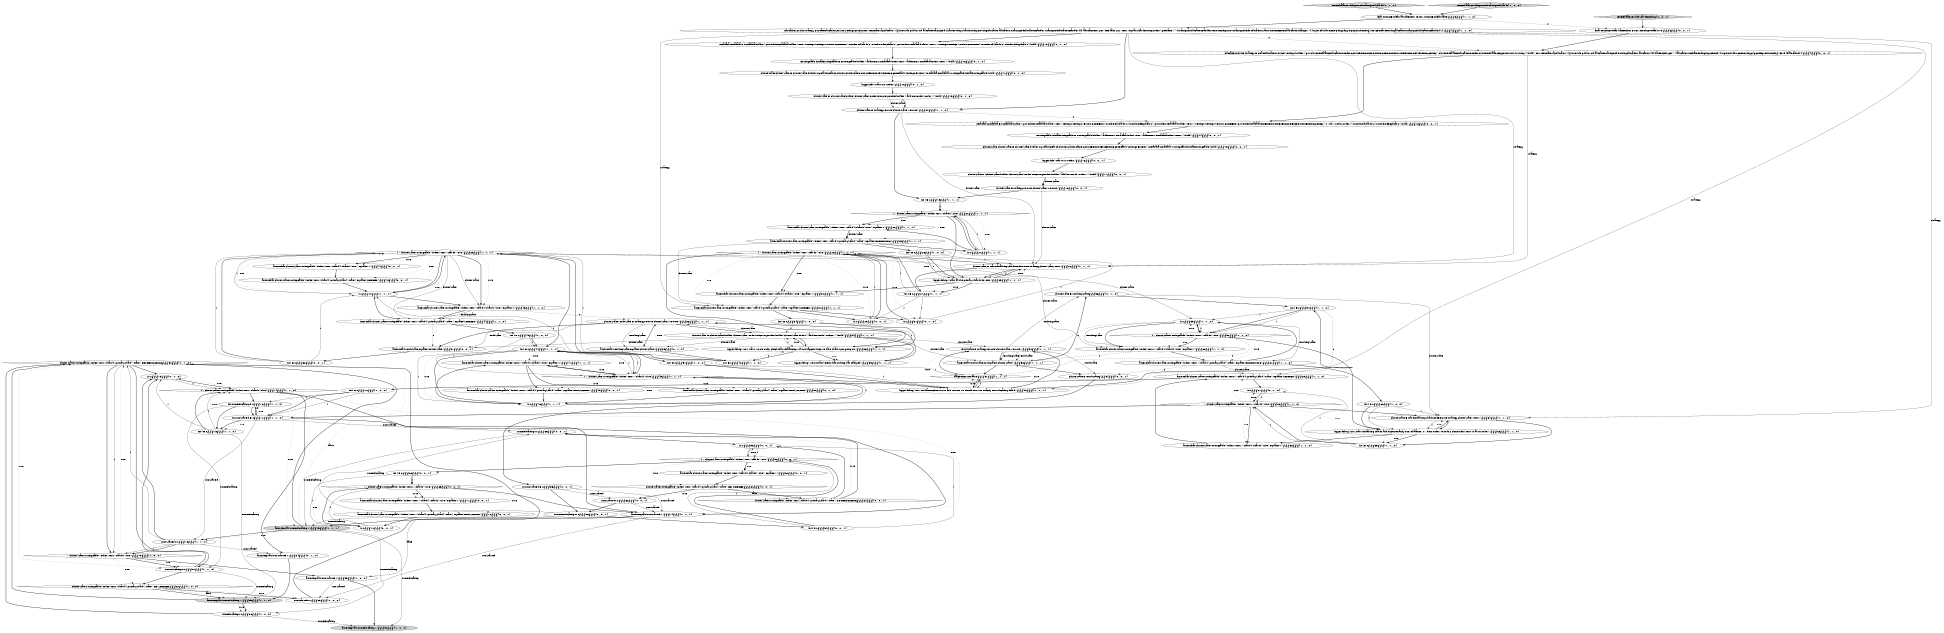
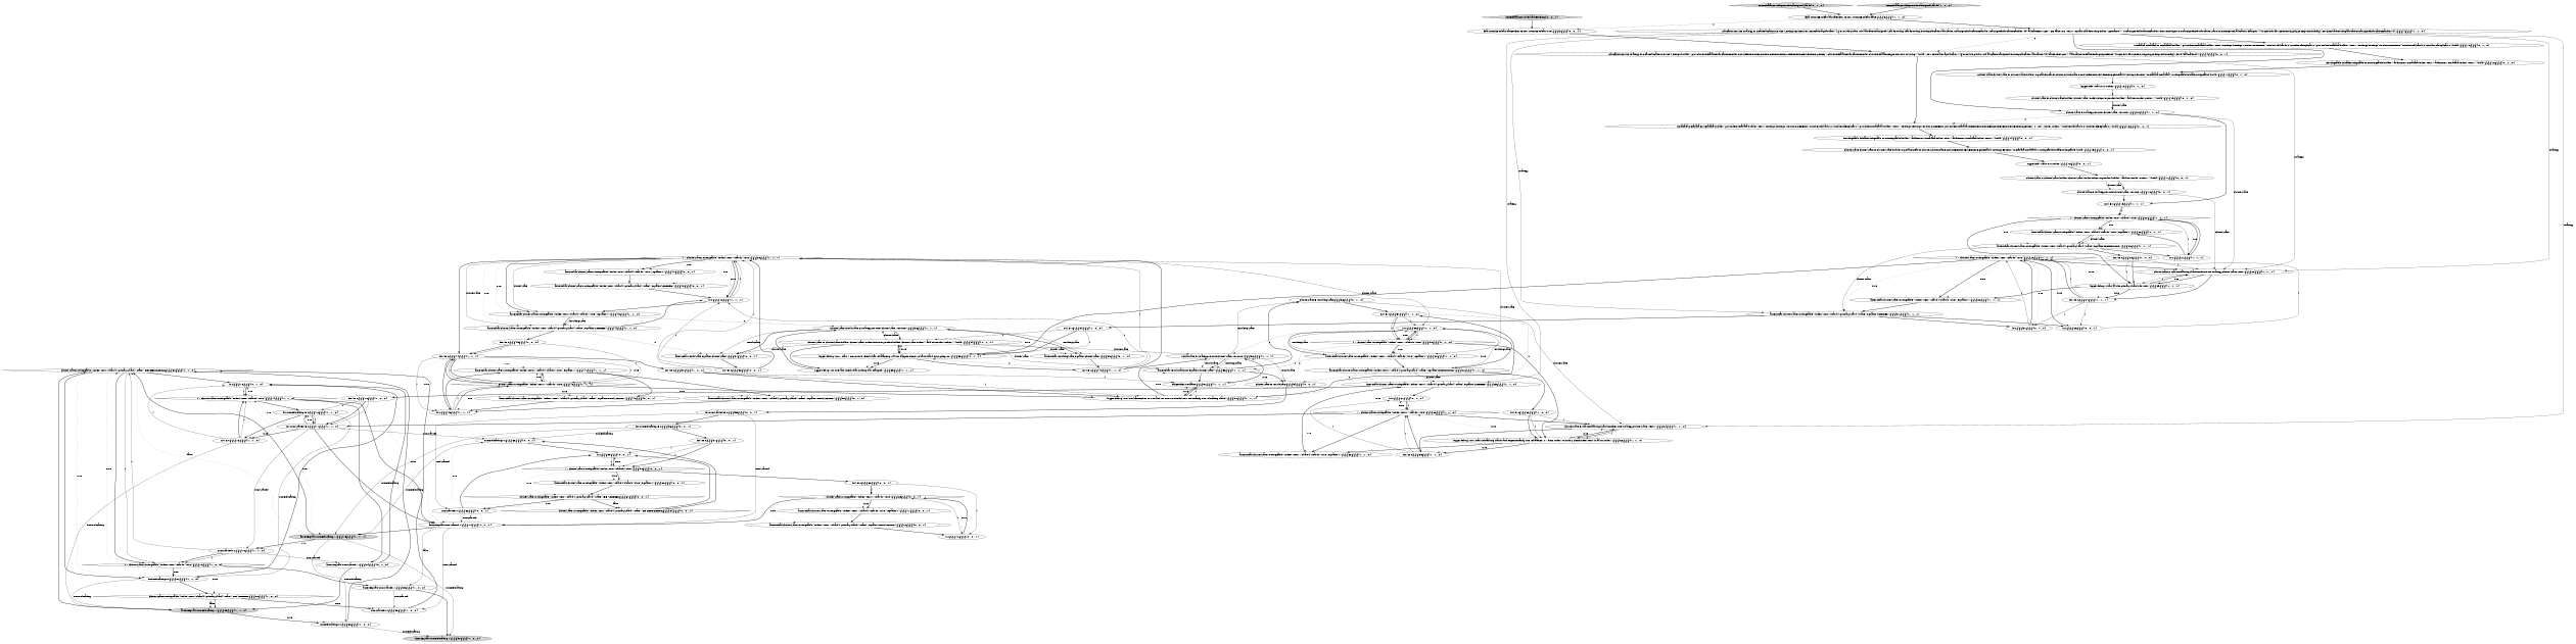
  digraph {
    node [fillcolor=white shape=ellipse style=filled]
    edge [style=bold]
    n1 [label="clusterState.routingTable().index(\"test\").shard(i).primaryShard().state() == RELOCATING@@@80@@@['1', '1', '0']" shape=diamond]
    n2 [label="i++@@@75@@@['0', '1', '0']"]
    n3 [label="numRelocating++@@@81@@@['1', '1', '0']"]
    n4 [label="i < clusterState.routingTable().index(\"test\").shards().size()@@@79@@@['1', '0', '0']" shape=diamond]
    n5 [label="i < clusterState.routingTable().index(\"test\").shards().size()@@@74@@@['1', '1', '0']" shape=diamond]
    n6 [fillcolor=lightgray label="assertEquals(numRelocating,1)@@@85@@@['1', '1', '0']"]
    n7 [label="clusterState.routingTable().index(\"test\").shard(i).primaryShard().state() == STARTED@@@82@@@['1', '0', '0']" shape=diamond]
    n8 [label="assertEquals(numStarted,1)@@@89@@@['1', '0', '0']"]
    n9 [label="clusterState = ClusterState.builder(clusterState).nodes(DiscoveryNodes.builder(clusterState.nodes()).add(newNode(\"node2\"))).build()@@@34@@@['1', '1', '1']"]
    n10 [label="ClusterState resultState = strategy.reroute(clusterState,\"reroute\")@@@36@@@['1', '1', '1']"]
    n11 [label="resultState = strategy.reroute(clusterState,\"reroute\")@@@52@@@['1', '1', '1']"]
    n12 [label="logger.debug(\"now, start 1 more node, check that rebalancing will not happen since we have shard sync going on\")@@@33@@@['1', '1', '1']"]
    n13 [label="assertThat(resultState,equalTo(clusterState))@@@37@@@['0', '0', '1']"]
    n14 [label="logger.debug(\"reroute and check that nothing has changed\")@@@35@@@['1', '1', '1']"]
    n15 [label="assertThat(resultingState,equalTo(clusterState))@@@39@@@['0', '1', '0']"]
    n16 [label="assertThat(resultState,not(equalTo(clusterState)))@@@53@@@['1', '1', '1']"]
    n17 [label="clusterState = resultingState@@@56@@@['0', '1', '0']"]
    n18 [label="clusterState = resultState@@@54@@@['0', '0', '1']"]
    n19 [label="int i = 0@@@40@@@['1', '1', '0']"]
    n20 [label="int i = 0@@@38@@@['0', '0', '1']"]
-   n21 [label="hasFetches.set(false)@@@51@@@['1', '1', '1']" shape=diamond]
+   n21 [label="hasFetches.set(false)@@@51@@@['1', '1', '1']"]
    n22 [label="assertEquals(numStarted,1)@@@84@@@['0', '1', '0']"]
    n23 [label="assertEquals(numStarted,1)@@@74@@@['1', '1', '1']"]
    n24 [fillcolor=lightgray label="assertEquals(numRelocating,1)@@@75@@@['1', '1', '1']"]
    n25 [label="int numRelocating = 0@@@72@@@['1', '1', '0']"]
    n26 [label="i < clusterState.routingTable().index(\"test\").shards().size()@@@39@@@['1', '1', '1']" shape=diamond]
    n27 [label="i++@@@40@@@['1', '1', '1']"]
    n28 [label="assertThat(clusterState.routingTable().index(\"test1\").shard(i).shards().size(),equalTo(1))@@@60@@@['1', '1', '0']"]
    n29 [label="assertThat(clusterState.routingTable().index(\"test\").shard(i).primaryShard().state(),equalTo(STARTED))@@@44@@@['1', '1', '0']"]
    n30 [label="assertThat(clusterState.routingTable().index(\"test\").shard(i).shards().size(),equalTo(1))@@@43@@@['1', '1', '0']"]
    n31 [label="assertThat(clusterState.routingTable().index(\"test\").shard(i).primaryShard().state(),equalTo(STARTED))@@@42@@@['0', '0', '1']"]
    n32 [label="int i = 0@@@44@@@['1', '1', '1']"]
    n33 [label="i++@@@59@@@['1', '1', '0']"]
    n34 [label="assertThat(clusterState.routingTable().index(\"test\").shard(i).shards().size(),equalTo(1))@@@41@@@['0', '0', '1']"]
    n35 [label="i < clusterState.routingTable().index(\"test\").shards().size()@@@28@@@['1', '1', '1']" shape=diamond]
    n36 [label="i++@@@29@@@['0', '0', '1']"]
    n37 [label="clusterState = startInitializingShardsAndReroute(strategy,clusterState,\"test\")@@@26@@@['1', '1', '1']"]
    n38 [label="assertThat(clusterState.routingTable().index(\"test\").shard(i).primaryShard().state(),equalTo(STARTED))@@@31@@@['1', '1', '1']"]
    n39 [label="i++@@@31@@@['0', '1', '0']"]
    n40 [label="assertThat(clusterState.routingTable().index(\"test\").shard(i).shards().size(),equalTo(1))@@@30@@@['1', '1', '1']"]
    n41 [label="logger.debug(\"start all the primary shards for test\")@@@25@@@['1', '1', '1']"]
    n42 [label="int i = 0@@@27@@@['1', '1', '1']"]
    n43 [label="int i = 0@@@34@@@['1', '0', '0']"]
    n44 [label="int i = 0@@@51@@@['1', '0', '0']"]
    n45 [label="logger.debug(\"now set hasFetches to true and reroute we should now see exactly one relocating shard\")@@@50@@@['1', '1', '1']"]
    n46 [label="int i = 0@@@57@@@['1', '1', '0']"]
    n47 [label="numRelocating++@@@86@@@['1', '0', '0']"]
    n48 [fillcolor=lightgray label="assertEquals(numRelocating,1)@@@90@@@['1', '0', '0']"]
    n49 [label="AllocationService strategy = createAllocationService(Settings.builder().put(ClusterRebalanceAllocationDecider.CLUSTER_ROUTING_ALLOCATION_ALLOW_REBALANCE_SETTING.getKey(),ClusterRebalanceAllocationDecider.ClusterRebalanceType.ALWAYS.toString()).build(),new TestGatewayAllocator(){@Override public void allocateUnassigned(RoutingAllocation allocation){if (hasFetches.get()) {allocation.setHasPendingAsyncFetch()}super.edu.fdu.CPPDG.tinypdg.pe.ExpressionInfo@13e1945allocation}})@@@4@@@['0', '0', '1']"]
    n50 [label="Metadata metadata = Metadata.builder().put(IndexMetadata.builder(\"test\").settings(settings(Version.CURRENT)).numberOfShards(2).numberOfReplicas(0)).put(IndexMetadata.builder(\"test1\").settings(settings(Version.CURRENT).put(IndexMetadata.INDEX_ROUTING_EXCLUDE_GROUP_SETTING.getKey() + \"_id\",\"node1,node2\")).numberOfShards(2).numberOfReplicas(0)).build()@@@13@@@['0', '0', '1']"]
    n51 [label="RoutingTable initialRoutingTable = RoutingTable.builder().addAsNew(metadata.index(\"test\")).addAsNew(metadata.index(\"test1\")).build()@@@14@@@['0', '0', '1']"]
    n52 [label="clusterState = strategy.reroute(clusterState,\"reroute\")@@@20@@@['1', '1', '0']"]
    n53 [label="int i = 0@@@19@@@['1', '1', '1']"]
    n54 [label="i < clusterState.routingTable().index(\"test\").shards().size()@@@20@@@['1', '1', '1']" shape=diamond]
    n55 [label="logger.debug(\"now start initializing shards and expect exactly one rebalance\" + \" from node1 to node 2 since index (test( is all on node1\")@@@63@@@['1', '1', '0']"]
    n56 [label="assertThat(clusterState.routingTable().index(\"test1\").shard(i).shards().size(),equalTo(1))@@@68@@@['1', '1', '0']"]
    n57 [label="int i = 0@@@65@@@['1', '1', '0']"]
    n58 [label="clusterState = startInitializingShardsAndReroute(strategy,clusterState,\"test1\")@@@64@@@['1', '1', '0']"]
    n59 [label="i < clusterState.routingTable().index(\"test1\").shards().size()@@@66@@@['1', '1', '0']" shape=diamond]
    n60 [label="assertThat(clusterState.routingTable().index(\"test1\").shard(i).primaryShard().state(),equalTo(STARTED))@@@69@@@['1', '1', '0']"]
    n61 [label="i++@@@67@@@['0', '1', '0']"]
    n62 [label="int numStarted = 0@@@71@@@['1', '1', '0']"]
    n63 [label="assertThat(clusterState.routingTable().index(\"test1\").shard(i).primaryShard().state(),equalTo(INITIALIZING))@@@61@@@['1', '1', '0']"]
    n64 [label="int i = 0@@@62@@@['1', '0', '0']"]
    n65 [label="assertThat(clusterState.routingTable().index(\"test\").shard(i).shards().size(),equalTo(1))@@@22@@@['1', '1', '1']"]
    n66 [label="i++@@@21@@@['1', '1', '1']"]
    n67 [label="assertThat(clusterState.routingTable().index(\"test\").shard(i).primaryShard().state(),equalTo(INITIALIZING))@@@23@@@['1', '1', '1']"]
    n68 [label="int i = 0@@@26@@@['1', '0', '0']"]
    n69 [label="numStarted++@@@78@@@['1', '1', '0']"]
    n70 [fillcolor=lightgray label="testRebalanceWithIgnoredUnassignedShards['0', '1', '0']" shape=diamond]
    n71 [label="final AtomicBoolean allocateTest1 = new AtomicBoolean(false)@@@3@@@['1', '1', '0']"]
    n72 [label="final AtomicBoolean hasFetches = new AtomicBoolean(true)@@@3@@@['0', '0', '1']"]
    n73 [label="AllocationService strategy = createAllocationService(Settings.EMPTY,new TestGatewayAllocator(){@Override public void allocateUnassigned(ShardRouting shardRouting,RoutingAllocation allocation,UnassignedAllocationHandler unassignedAllocationHandler){if (allocateTest1.get() == false && \"test1\".equals(shardRouting.index().getName())) {unassignedAllocationHandler.removeAndIgnore(UnassignedInfo.AllocationStatus.NO_ATTEMPT,allocation.changes())}{super.edu.fdu.CPPDG.tinypdg.pe.ExpressionInfo@13e163eshardRoutingallocationunassignedAllocationHandler}}})@@@4@@@['1', '1', '0']"]
    n74 [label="int i = 0@@@70@@@['1', '0', '0']"]
    n75 [label="ClusterState clusterState = ClusterState.builder(org.elasticsearch.cluster.ClusterName.CLUSTER_NAME_SETTING.getDefault(Settings.EMPTY)).metadata(metadata).routingTable(initialRoutingTable).build()@@@15@@@['0', '0', '1']"]
    n76 [label="i < clusterState.routingTable().index(\"test1\").shards().size()@@@58@@@['1', '1', '0']" shape=diamond]
    n77 [label="assertThat(clusterState.routingTable().index(\"test\").shard(i).shards().size(),equalTo(1))@@@60@@@['0', '0', '1']"]
    n78 [label="clusterState.routingTable().index(\"test\").shard(i).primaryShard().state() == STARTED@@@61@@@['0', '0', '1']" shape=diamond]
    n79 [label="numStarted++@@@62@@@['0', '0', '1']"]
    n80 [label="clusterState.routingTable().index(\"test\").shard(i).primaryShard().state() == RELOCATING@@@64@@@['0', '0', '1']" shape=diamond]
    n81 [label="i < clusterState.routingTable().index(\"test1\").shards().size()@@@69@@@['0', '0', '1']" shape=diamond]
    n82 [label="i++@@@70@@@['0', '0', '1']"]
    n83 [label="assertThat(clusterState.routingTable().index(\"test1\").shard(i).primaryShard().state(),equalTo(UNASSIGNED))@@@72@@@['0', '0', '1']"]
    n84 [label="assertThat(clusterState.routingTable().index(\"test1\").shard(i).shards().size(),equalTo(1))@@@71@@@['0', '0', '1']"]
    n85 [label="numStarted++@@@83@@@['1', '0', '0']"]
    n86 [label="logger.info(\"start two nodes\")@@@18@@@['0', '1', '0']"]
    n87 [label="clusterState = ClusterState.builder(clusterState).nodes(DiscoveryNodes.builder().add(newNode(\"node1\"))).build()@@@19@@@['0', '1', '0']"]
    n88 [fillcolor=lightgray label="testRebalanceWhileShardFetching['0', '0', '1']" shape=diamond]
    n89 [label="int i = 0@@@57@@@['0', '0', '1']"]
    n90 [label="i++@@@59@@@['0', '0', '1']"]
    n91 [label="i < clusterState.routingTable().index(\"test\").shards().size()@@@58@@@['0', '0', '1']" shape=diamond]
    n92 [label="int i = 0@@@68@@@['0', '0', '1']"]
    n93 [label="int i = 0@@@45@@@['1', '0', '0']"]
    n94 [label="assertThat(clusterState.routingTable().index(\"test1\").shard(i).shards().size(),equalTo(1))@@@47@@@['1', '1', '1']"]
    n95 [label="i < clusterState.routingTable().index(\"test1\").shards().size()@@@45@@@['1', '1', '1']" shape=diamond]
    n96 [label="i++@@@46@@@['1', '1', '1']"]
    n97 [label="logger.info(\"start two nodes\")@@@16@@@['0', '0', '1']"]
    n98 [label="clusterState = ClusterState.builder(clusterState).nodes(DiscoveryNodes.builder().add(newNode(\"node1\"))).build()@@@17@@@['0', '0', '1']"]
    n99 [label="clusterState = strategy.reroute(clusterState,\"reroute\")@@@18@@@['0', '0', '1']"]
    n100 [label="int numStarted = 0@@@55@@@['0', '0', '1']"]
    n101 [label="int numRelocating = 0@@@56@@@['0', '0', '1']"]
    n102 [label="numRelocating++@@@65@@@['0', '0', '1']"]
    n103 [label="int i = 0@@@73@@@['1', '1', '0']"]
    n104 [label="Metadata metadata = Metadata.builder().put(IndexMetadata.builder(\"test\").settings(settings(Version.CURRENT)).numberOfShards(2).numberOfReplicas(0)).put(IndexMetadata.builder(\"test1\").settings(settings(Version.CURRENT)).numberOfShards(2).numberOfReplicas(0)).build()@@@15@@@['0', '1', '0']"]
    n105 [label="assertThat(clusterState.routingTable().index(\"test1\").shard(i).primaryShard().state(),equalTo(UNASSIGNED))@@@48@@@['0', '0', '1']"]
    n106 [label="assertThat(clusterState.routingTable().index(\"test1\").shard(i).primaryShard().state(),equalTo(UNASSIGNED))@@@50@@@['0', '1', '0']"]
    n107 [label="RoutingTable initialRoutingTable = RoutingTable.builder().addAsNew(metadata.index(\"test\")).addAsNew(metadata.index(\"test1\")).build()@@@16@@@['0', '1', '0']"]
    n108 [label="ClusterState clusterState = ClusterState.builder(org.elasticsearch.cluster.ClusterName.CLUSTER_NAME_SETTING.getDefault(Settings.EMPTY)).metadata(metadata).routingTable(initialRoutingTable).build()@@@17@@@['0', '1', '0']"]
    n109 [fillcolor=lightgray label="testRebalanceWithIgnoredUnassignedShards['1', '0', '0']" shape=diamond]
    n1 -> n2
    n1 -> n3
    n1 -> n3 [label=true style=dotted]
    n1 -> n4
    n1 -> n4 [label=i style=solid]
    n2 -> n5 [label=i style=solid]
    n2 -> n5
    n3 -> n2
    n3 -> n6 [label=numRelocating style=solid]
    n3 -> n7
    n4 -> n1 [label=true style=dotted]
    n4 -> n3
    n4 -> n3 [label=true style=dotted]
    n4 -> n7 [label=true style=dotted]
    n4 -> n8
    n5 -> n2 [label=true style=dotted]
    n5 -> n22
    n5 -> n23
    n5 -> n23 [label=true style=dotted]
    n5 -> n24 [label=true style=dotted]
    n5 -> n25
    n6 -> n1
    n6 -> n47 [label=true style=dotted]
    n6 -> n47
    n7 -> n6
    n7 -> n6 [label=false style=dotted]
    n7 -> n85
    n7 -> n85 [label=true style=dotted]
    n8 -> n48
    n8 -> n85 [label=numStarted style=solid]
    n9 -> n10 [label=clusterState style=solid]
    n9 -> n11 [label=clusterState style=solid]
    n9 -> n12
    n9 -> n12 [label=i style=solid]
    n9 -> n13 [label=clusterState style=solid]
    n9 -> n14
    n9 -> n15 [label=clusterState style=solid]
    n9 -> n16 [label=clusterState style=solid]
    n10 -> n9
    n10 -> n13 [label=resultState style=solid]
    n10 -> n13
    n10 -> n15
    n10 -> n15 [label=resultingState style=solid]
    n11 -> n16 [label=resultingState style=solid]
    n11 -> n16 [label=resultState style=solid]
    n11 -> n16
    n11 -> n17 [label=resultingState style=solid]
    n11 -> n18 [label=resultState style=solid]
    n12 -> n9 [label=true style=dotted]
    n12 -> n9
    n12 -> n10 [label=true style=dotted]
    n12 -> n14
    n12 -> n14 [label=true style=dotted]
    n12 -> n19
    n13 -> n20
    n14 -> n10
    n15 -> n19
    n16 -> n17
    n16 -> n18
    n16 -> n21
    n17 -> n46
    n17 -> n58 [label=clusterState style=solid]
    n18 -> n100
    n19 -> n12 [label=0 style=dashed]
    n19 -> n26 [label=i style=solid]
    n19 -> n26
    n19 -> n27 [label=i style=solid]
    n20 -> n26
    n20 -> n26 [label=i style=solid]
    n20 -> n27 [label=i style=solid]
    n21 -> n11
    n21 -> n45
    n21 -> n45 [label=i style=solid]
    n22 -> n6
    n23 -> n8 [label=false style=solid]
    n23 -> n24
    n23 -> n85 [label=numStarted style=solid]
    n24 -> n1 [label=false style=dotted]
    n24 -> n1
    n24 -> n47 [label=numRelocating style=solid]
    n24 -> n48 [label=numRelocating style=solid]
    n24 -> n69
    n24 -> n69 [label=true style=dotted]
    n25 -> n3 [label=numRelocating style=solid]
    n25 -> n62
    n25 -> n62 [label=i style=solid]
    n25 -> n103
    n26 -> n27 [label=true style=dotted]
    n26 -> n27
    n26 -> n28 [label=clusterState style=solid]
    n26 -> n29 [label=true style=dotted]
    n26 -> n29 [label=clusterState style=solid]
    n26 -> n30 [label=true style=dotted]
    n26 -> n30 [label=clusterState style=solid]
    n26 -> n30
    n26 -> n31 [label=true style=dotted]
    n26 -> n32
    n26 -> n33 [label=clusterState style=solid]
    n26 -> n34
    n26 -> n34 [label=true style=dotted]
    n27 -> n26
    n27 -> n26 [label=i style=solid]
    n27 -> n30
    n28 -> n16 [label=0 style=dashed]
    n28 -> n63
    n29 -> n13 [label=0 style=dashed]
    n29 -> n27
    n29 -> n93
    n30 -> n10 [label=0 style=dashed]
    n30 -> n29 [label=resultingState style=solid]
    n30 -> n29
    n31 -> n27
    n32 -> n44
    n32 -> n94 [label=true style=dotted]
    n32 -> n95
    n32 -> n95 [label=i style=solid]
    n32 -> n95 [label=true style=dotted]
    n32 -> n96
    n32 -> n96 [label=i style=solid]
    n32 -> n96 [label=true style=dotted]
    n33 -> n11 [label=0 style=dashed]
    n33 -> n28 [label=resultingState style=solid]
    n33 -> n28
    n33 -> n63 [label=resultingState style=solid]
    n33 -> n76
    n33 -> n76 [label=i style=solid]
    n34 -> n31
    n35 -> n12
    n35 -> n36 [label=true style=dotted]
    n35 -> n37
    n35 -> n38 [label=true style=dotted]
    n35 -> n39 [label=true style=dotted]
    n35 -> n40 [label=true style=dotted]
    n35 -> n40
    n36 -> n35 [label=i style=solid]
    n36 -> n35
    n37 -> n41
    n37 -> n41 [label=i style=solid]
    n37 -> n42
    n38 -> n36
    n38 -> n39
    n38 -> n43
    n39 -> n35 [label=i style=solid]
    n39 -> n35
    n40 -> n38
    n41 -> n35 [label=true style=dotted]
    n41 -> n37
    n41 -> n37 [label=true style=dotted]
    n41 -> n40
    n41 -> n42 [label=true style=dotted]
    n41 -> n42
    n42 -> n35 [label=i style=solid]
    n42 -> n35
    n42 -> n36 [label=i style=solid]
    n42 -> n39 [label=i style=solid]
    n43 -> n9 [label=i style=solid]
    n43 -> n12 [label=i style=solid]
    n43 -> n12
    n44 -> n21 [label=i style=solid]
    n44 -> n45
    n44 -> n45 [label=i style=solid]
    n45 -> n11 [label=true style=dotted]
    n45 -> n11
    n45 -> n16 [label=true style=dotted]
    n45 -> n21
    n45 -> n21 [label=true style=dotted]
    n45 -> n46
    n46 -> n33 [label=i style=solid]
    n46 -> n45 [label=0 style=dashed]
    n46 -> n76
    n46 -> n76 [label=i style=solid]
    n47 -> n1
    n47 -> n48 [label=numRelocating style=solid]
    n49 -> n37 [label=strategy style=solid]
    n49 -> n50
    n50 -> n51
    n51 -> n75
    n52 -> n37 [label=clusterState style=solid]
    n52 -> n50 [label=0 style=dashed]
    n52 -> n53
    n53 -> n54
    n53 -> n54 [label=i style=solid]
    n54 -> n41
    n54 -> n65 [label=true style=dotted]
    n54 -> n65
    n54 -> n66 [label=true style=dotted]
    n54 -> n66
    n54 -> n67 [label=true style=dotted]
    n55 -> n56
    n55 -> n57
    n55 -> n57 [label=true style=dotted]
    n55 -> n58 [label=true style=dotted]
    n55 -> n58
    n55 -> n59 [label=true style=dotted]
    n56 -> n60
    n57 -> n59 [label=i style=solid]
    n57 -> n59
    n57 -> n61 [label=i style=solid]
    n58 -> n55
    n58 -> n55 [label=i style=solid]
    n58 -> n57
    n59 -> n56
    n59 -> n56 [label=true style=dotted]
    n59 -> n58
    n59 -> n60 [label=true style=dotted]
    n59 -> n61 [label=true style=dotted]
    n59 -> n62
    n60 -> n61
    n60 -> n74
    n61 -> n59 [label=i style=solid]
    n61 -> n59
    n62 -> n5 [label=true style=dotted]
    n62 -> n23
    n62 -> n25
    n62 -> n25 [label=true style=dotted]
    n62 -> n69 [label=numStarted style=solid]
    n62 -> n102 [label=numStarted style=solid]
    n62 -> n103
    n62 -> n103 [label=true style=dotted]
    n63 -> n18 [label=0 style=dashed]
    n63 -> n33
    n63 -> n60 [label=clusterState style=solid]
    n63 -> n64
    n64 -> n55
    n64 -> n55 [label=i style=solid]
    n64 -> n58 [label=i style=solid]
    n65 -> n67
    n65 -> n67 [label=clusterState style=solid]
    n66 -> n54
    n66 -> n54 [label=i style=solid]
    n66 -> n65
    n67 -> n38 [label=clusterState style=solid]
    n67 -> n66
    n67 -> n68
    n68 -> n37 [label=i style=solid]
    n68 -> n41 [label=i style=solid]
    n68 -> n41
    n69 -> n1 [label=i style=solid]
-   n69 -> n2
+   n22 -> n2
    n69 -> n4 [label=i style=solid]
    n69 -> n4
    n69 -> n22 [label=numStarted style=solid]
    n70 -> n71
    n71 -> n72 [label=0 style=dashed]
    n71 -> n73
    n72 -> n49
    n73 -> n37 [label=strategy style=solid]
    n73 -> n38 [label=strategy style=solid]
    n73 -> n49 [label=0 style=dashed]
    n73 -> n52
    n73 -> n58 [label=strategy style=solid]
    n73 -> n60 [label=strategy style=solid]
    n73 -> n104
    n74 -> n25 [label=i style=solid]
    n74 -> n62
    n74 -> n62 [label=i style=solid]
    n75 -> n97
    n76 -> n21 [label=0 style=dashed]
    n76 -> n28 [label=true style=dotted]
    n76 -> n28
    n76 -> n33 [label=true style=dotted]
    n76 -> n33
    n76 -> n55
    n76 -> n63 [label=true style=dotted]
    n77 -> n78
    n78 -> n79
    n78 -> n79 [label=true style=dotted]
    n78 -> n80
    n78 -> n80 [label=false style=dotted]
    n79 -> n23 [label=numStarted style=solid]
-   n79 -> n101
+   n79 -> n90
    n80 -> n90
    n80 -> n102 [label=true style=dotted]
    n80 -> n102
    n81 -> n23
    n81 -> n82 [label=true style=dotted]
    n81 -> n83 [label=true style=dotted]
    n81 -> n84
    n81 -> n84 [label=true style=dotted]
    n82 -> n81
    n82 -> n81 [label=i style=solid]
    n83 -> n82
    n84 -> n83
    n85 -> n1
    n86 -> n87
    n87 -> n52 [label=clusterState style=solid]
    n87 -> n52
    n88 -> n72
    n89 -> n90 [label=i style=solid]
    n89 -> n91 [label=i style=solid]
    n89 -> n91
    n90 -> n91 [label=i style=solid]
    n90 -> n91
    n91 -> n77
    n91 -> n77 [label=true style=dotted]
    n91 -> n78 [label=true style=dotted]
    n91 -> n90 [label=true style=dotted]
    n91 -> n92
    n92 -> n81 [label=i style=solid]
    n92 -> n81
    n92 -> n82 [label=i style=solid]
    n93 -> n32
    n93 -> n32 [label=i style=solid]
    n93 -> n95 [label=i style=solid]
    n94 -> n95
    n94 -> n105
    n94 -> n106
    n95 -> n32 [label=i style=solid]
    n95 -> n32
    n95 -> n45
    n95 -> n94 [label=true style=dotted]
    n95 -> n94
    n95 -> n96 [label=true style=dotted]
    n95 -> n105 [label=true style=dotted]
    n95 -> n106 [label=true style=dotted]
    n96 -> n94
    n96 -> n95
    n96 -> n95 [label=i style=solid]
    n97 -> n98
    n98 -> n99 [label=clusterState style=solid]
    n98 -> n99
    n99 -> n37 [label=clusterState style=solid]
    n99 -> n53
    n100 -> n23 [label=numStarted style=solid]
    n100 -> n79 [label=numStarted style=solid]
    n100 -> n101
    n101 -> n24 [label=numRelocating style=solid]
    n101 -> n89
    n101 -> n102 [label=numRelocating style=solid]
    n102 -> n24 [label=numRelocating style=solid]
    n102 -> n90
    n103 -> n2 [label=i style=solid]
    n103 -> n5
    n103 -> n5 [label=i style=solid]
    n103 -> n6 [label=numRelocating style=solid]
    n104 -> n107
    n105 -> n96
    n106 -> n96
    n107 -> n108
    n108 -> n86
    n109 -> n71
  }
